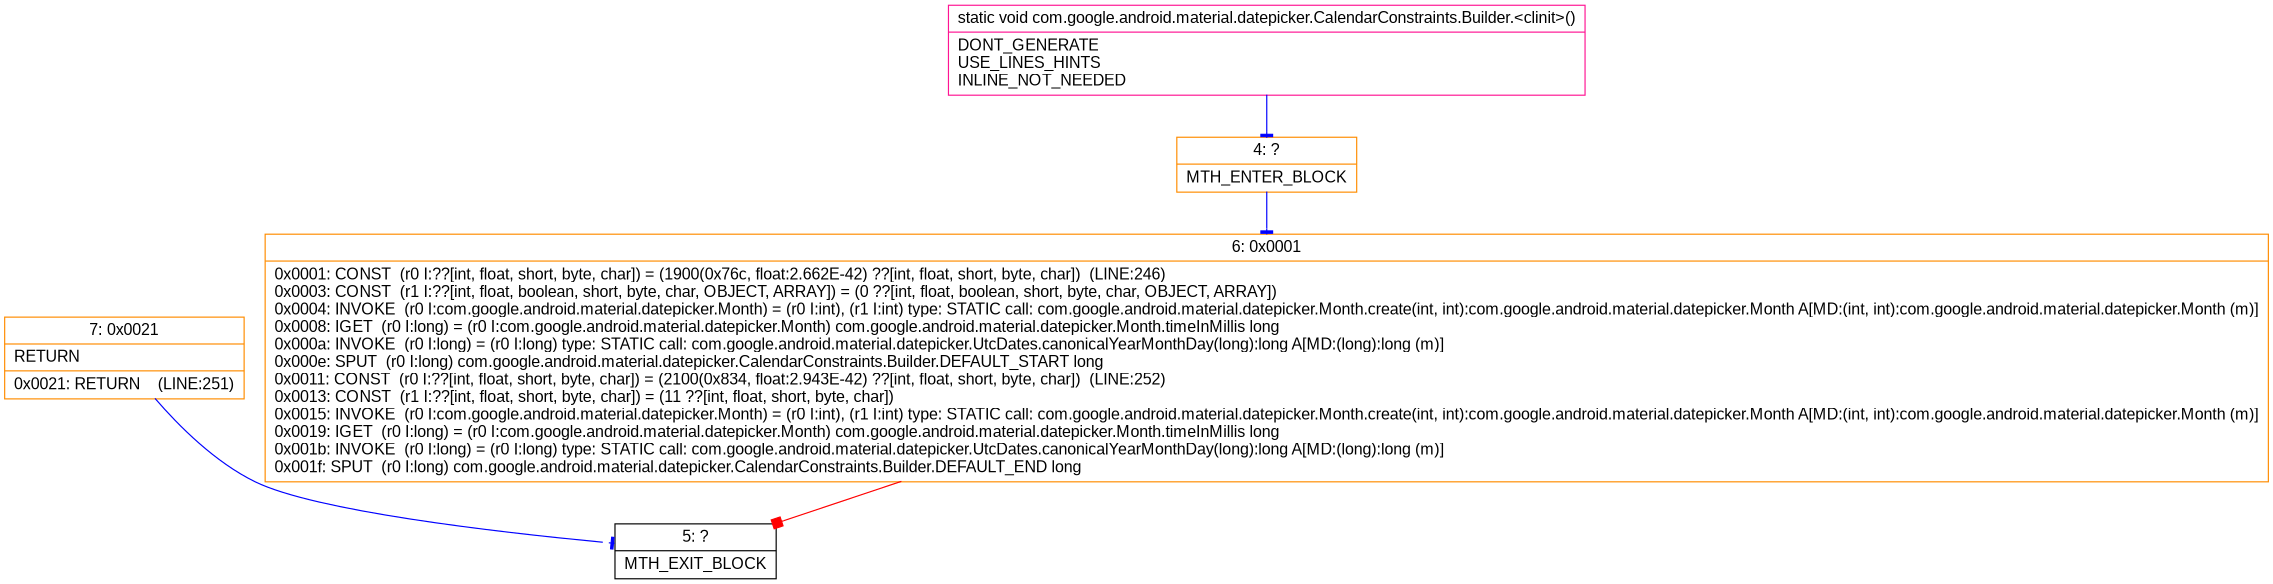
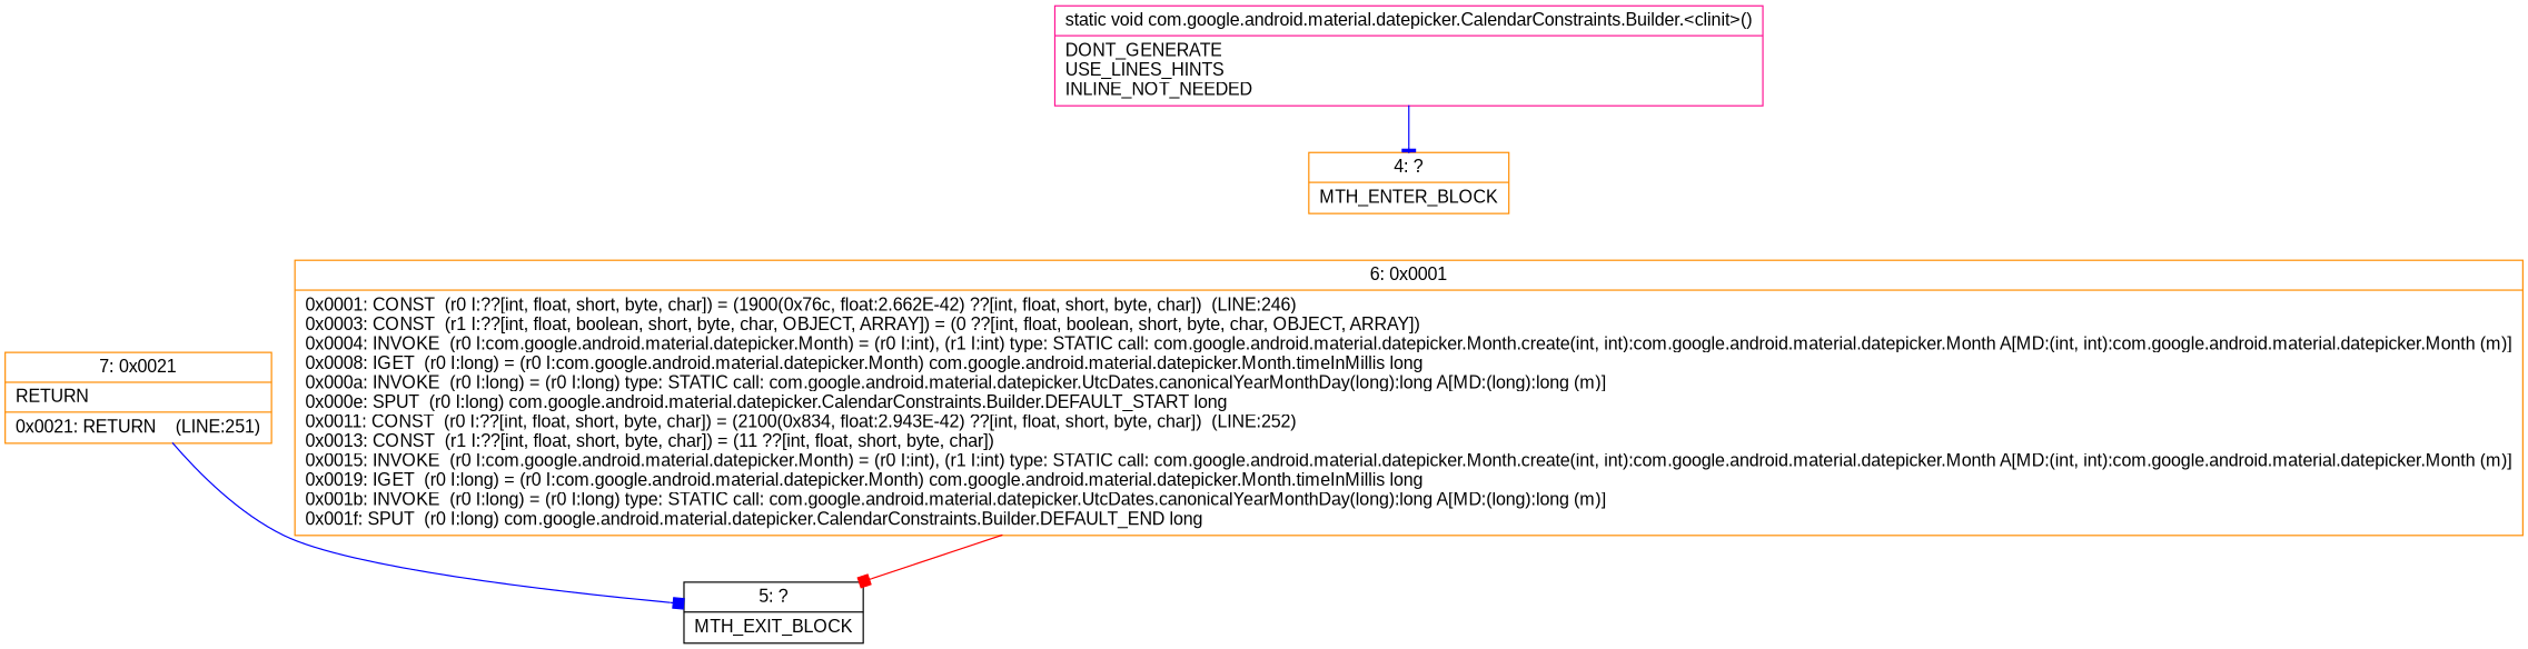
  digraph {
    fontname="Liberation Sans"
    node [color=darkorange fontname="Liberation Sans" shape=record]
    edge [arrowhead=tee color=blue fontname="Liberation Sans"]
    n1 [label="{4\:\ ?|MTH_ENTER_BLOCK\l}"]
    n2 [label="{6\:\ 0x0001|0x0001: CONST  (r0 I:??[int, float, short, byte, char]) = (1900(0x76c, float:2.662E\-42) ??[int, float, short, byte, char])  (LINE:246)\l0x0003: CONST  (r1 I:??[int, float, boolean, short, byte, char, OBJECT, ARRAY]) = (0 ??[int, float, boolean, short, byte, char, OBJECT, ARRAY]) \l0x0004: INVOKE  (r0 I:com.google.android.material.datepicker.Month) = (r0 I:int), (r1 I:int) type: STATIC call: com.google.android.material.datepicker.Month.create(int, int):com.google.android.material.datepicker.Month A[MD:(int, int):com.google.android.material.datepicker.Month (m)]\l0x0008: IGET  (r0 I:long) = (r0 I:com.google.android.material.datepicker.Month) com.google.android.material.datepicker.Month.timeInMillis long \l0x000a: INVOKE  (r0 I:long) = (r0 I:long) type: STATIC call: com.google.android.material.datepicker.UtcDates.canonicalYearMonthDay(long):long A[MD:(long):long (m)]\l0x000e: SPUT  (r0 I:long) com.google.android.material.datepicker.CalendarConstraints.Builder.DEFAULT_START long \l0x0011: CONST  (r0 I:??[int, float, short, byte, char]) = (2100(0x834, float:2.943E\-42) ??[int, float, short, byte, char])  (LINE:252)\l0x0013: CONST  (r1 I:??[int, float, short, byte, char]) = (11 ??[int, float, short, byte, char]) \l0x0015: INVOKE  (r0 I:com.google.android.material.datepicker.Month) = (r0 I:int), (r1 I:int) type: STATIC call: com.google.android.material.datepicker.Month.create(int, int):com.google.android.material.datepicker.Month A[MD:(int, int):com.google.android.material.datepicker.Month (m)]\l0x0019: IGET  (r0 I:long) = (r0 I:com.google.android.material.datepicker.Month) com.google.android.material.datepicker.Month.timeInMillis long \l0x001b: INVOKE  (r0 I:long) = (r0 I:long) type: STATIC call: com.google.android.material.datepicker.UtcDates.canonicalYearMonthDay(long):long A[MD:(long):long (m)]\l0x001f: SPUT  (r0 I:long) com.google.android.material.datepicker.CalendarConstraints.Builder.DEFAULT_END long \l}"]
    n3 [color=black label="{5\:\ ?|MTH_EXIT_BLOCK\l}"]
    n4 [label="{7\:\ 0x0021|RETURN\l|0x0021: RETURN    (LINE:251)\l}"]
    n5 [color=deeppink label="{static void com.google.android.material.datepicker.CalendarConstraints.Builder.\<clinit\>()  | DONT_GENERATE\lUSE_LINES_HINTS\lINLINE_NOT_NEEDED\l}"]
-   n1 -> n2
    n2 -> n3 [arrowhead=box color=red]
-   n4 -> n3
+   n4 -> n3 [arrowhead=box]
    n5 -> n1
  }
